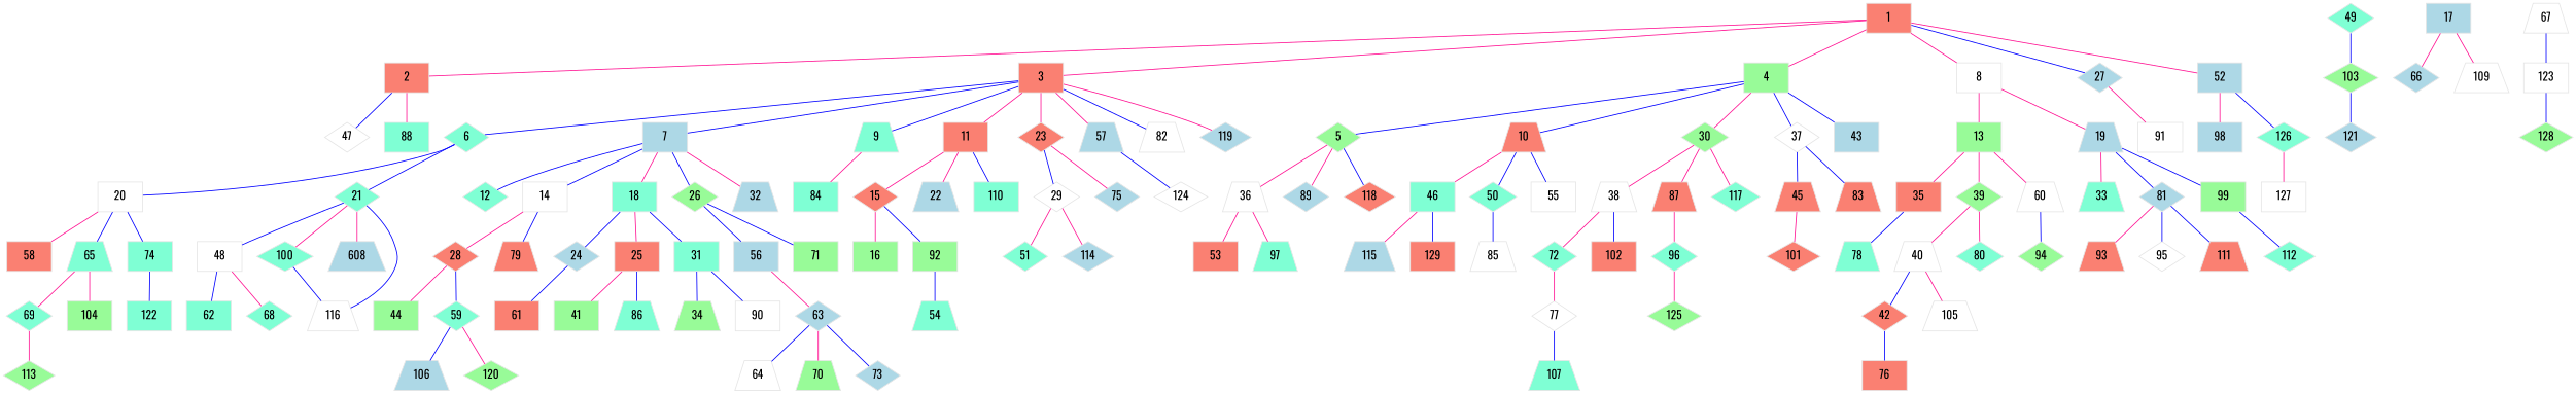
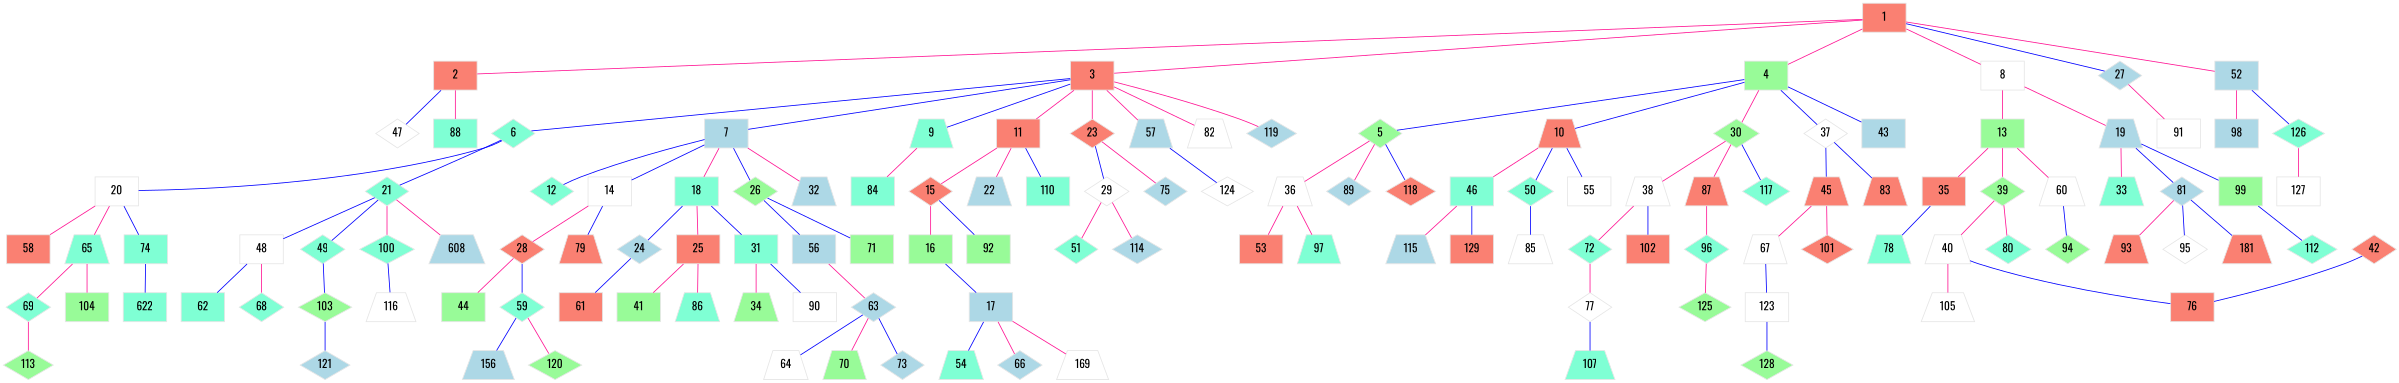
  graph {
    fontname=Oswald
    node [color=gray90 fillcolor=aquamarine fontname=Oswald shape=diamond style=filled]
    edge [color=deeppink fontname=Oswald]
    1 [fillcolor=salmon shape=box]
    2 [fillcolor=salmon shape=box]
    3 [fillcolor=salmon shape=box]
    4 [fillcolor=palegreen shape=box]
    8 [fillcolor=white shape=box]
    27 [fillcolor=lightblue]
    52 [fillcolor=lightblue shape=box]
    47 [fillcolor=white]
    88 [shape=box]
    6
    7 [fillcolor=lightblue shape=box]
    9 [shape=trapezium]
    11 [fillcolor=salmon shape=box]
    23 [fillcolor=salmon]
    57 [fillcolor=lightblue shape=trapezium]
    82 [fillcolor=white shape=trapezium]
    119 [fillcolor=lightblue]
    5 [fillcolor=palegreen]
    10 [fillcolor=salmon shape=trapezium]
    30 [fillcolor=palegreen]
    37 [fillcolor=white]
    43 [fillcolor=lightblue shape=box]
    13 [fillcolor=palegreen shape=box]
    19 [fillcolor=lightblue shape=trapezium]
    91 [fillcolor=white shape=box]
    98 [fillcolor=lightblue shape=box]
    126
    20 [fillcolor=white shape=box]
    21
    12
    14 [fillcolor=white shape=box]
    18 [shape=box]
    26 [fillcolor=palegreen]
    32 [fillcolor=lightblue shape=trapezium]
    84 [shape=box]
    15 [fillcolor=salmon]
    22 [fillcolor=lightblue shape=trapezium]
    110 [shape=box]
    29 [fillcolor=white]
    75 [fillcolor=lightblue]
    124 [fillcolor=white]
    36 [fillcolor=white shape=trapezium]
    89 [fillcolor=lightblue]
    118 [fillcolor=salmon]
    46 [shape=box]
    50
    55 [fillcolor=white shape=box]
    38 [fillcolor=white shape=trapezium]
    87 [fillcolor=salmon shape=trapezium]
    117
    45 [fillcolor=salmon shape=trapezium]
    83 [fillcolor=salmon shape=trapezium]
    53 [fillcolor=salmon shape=box]
    97 [shape=trapezium]
    58 [fillcolor=salmon shape=box]
    65 [shape=trapezium]
    74 [shape=box]
    48 [fillcolor=white shape=box]
    49
    100
    n61 [fillcolor=lightblue label=608 shape=trapezium]
    28 [fillcolor=salmon]
    79 [fillcolor=salmon shape=trapezium]
    24 [fillcolor=lightblue]
    25 [fillcolor=salmon shape=box]
    31 [shape=box]
    56 [fillcolor=lightblue shape=box]
    71 [fillcolor=palegreen shape=box]
    35 [fillcolor=salmon shape=box]
    39 [fillcolor=palegreen]
    60 [fillcolor=white shape=trapezium]
    33 [shape=trapezium]
    81 [fillcolor=lightblue]
    99 [fillcolor=palegreen shape=box]
    115 [fillcolor=lightblue shape=trapezium]
    129 [fillcolor=salmon shape=box]
    85 [fillcolor=white shape=trapezium]
    16 [fillcolor=palegreen shape=box]
    92 [fillcolor=palegreen shape=box]
    78 [shape=trapezium]
    40 [fillcolor=white shape=trapezium]
    80
    94 [fillcolor=palegreen]
    44 [fillcolor=palegreen shape=box]
    59
    17 [fillcolor=lightblue shape=box]
    54 [shape=trapezium]
    66 [fillcolor=lightblue]
-   109 [fillcolor=white shape=trapezium]
+   109 [fillcolor=white shape=trapezium label=169]
    61 [fillcolor=salmon shape=box]
    41 [fillcolor=palegreen shape=box]
    86 [shape=trapezium]
    34 [fillcolor=palegreen shape=trapezium]
    90 [fillcolor=white shape=box]
    93 [fillcolor=salmon shape=trapezium]
    95 [fillcolor=white]
-   111 [fillcolor=salmon shape=trapezium]
+   111 [fillcolor=salmon shape=trapezium label=181]
    112
    69
    104 [fillcolor=palegreen shape=box]
-   122 [shape=box]
+   122 [shape=box label=622]
    62 [shape=box]
    68
    103 [fillcolor=palegreen]
    116 [fillcolor=white shape=trapezium]
    51
    114 [fillcolor=lightblue]
    63 [fillcolor=lightblue]
-   106 [fillcolor=lightblue shape=trapezium]
+   106 [fillcolor=lightblue shape=trapezium label=156]
    120 [fillcolor=palegreen]
    72
    102 [fillcolor=salmon shape=box]
    96
    67 [fillcolor=white shape=trapezium]
    101 [fillcolor=salmon]
    77 [fillcolor=white]
    42 [fillcolor=salmon]
    105 [fillcolor=white shape=trapezium]
    76 [fillcolor=salmon shape=box]
    123 [fillcolor=white shape=box]
    121 [fillcolor=lightblue]
    127 [fillcolor=white shape=box]
    64 [fillcolor=white shape=trapezium]
    70 [fillcolor=palegreen shape=trapezium]
    73 [fillcolor=lightblue]
    113 [fillcolor=palegreen]
    128 [fillcolor=palegreen]
    107 [shape=trapezium]
    125 [fillcolor=palegreen]
    1 -- 2
    1 -- 3
    1 -- 4
    1 -- 8
    1 -- 27 [color=blue]
    1 -- 52
    2 -- 47 [color=blue]
    2 -- 88
    3 -- 6 [color=blue]
    3 -- 7 [color=blue]
    3 -- 9 [color=blue]
    3 -- 11
    3 -- 23
    3 -- 57
-   3 -- 82 [color=blue]
+   3 -- 82
    3 -- 119
    4 -- 5 [color=blue]
    4 -- 10 [color=blue]
    4 -- 30
    4 -- 37 [color=blue]
    4 -- 43 [color=blue]
    8 -- 13
    8 -- 19
    27 -- 91
    52 -- 98
    52 -- 126 [color=blue]
    6 -- 20 [color=blue]
    6 -- 21 [color=blue]
    7 -- 12 [color=blue]
    7 -- 14 [color=blue]
    7 -- 18
    7 -- 26 [color=blue]
    7 -- 32
    9 -- 84
    11 -- 15
    11 -- 22
    11 -- 110 [color=blue]
    23 -- 29 [color=blue]
    23 -- 75
    57 -- 124 [color=blue]
    5 -- 36
    5 -- 89
    5 -- 118 [color=blue]
    10 -- 46
    10 -- 50 [color=blue]
    10 -- 55 [color=blue]
    30 -- 38
    30 -- 87
-   30 -- 117
+   30 -- 117 [color=blue]
    37 -- 45 [color=blue]
    37 -- 83 [color=blue]
    13 -- 35
    13 -- 39
    13 -- 60
    19 -- 33
    19 -- 81 [color=blue]
    19 -- 99 [color=blue]
    126 -- 127
    20 -- 58
-   20 -- 65 [color=blue]
+   20 -- 65
    20 -- 74 [color=blue]
    21 -- 48 [color=blue]
-   21 -- 116 [color=blue]
+   21 -- 49 [color=blue]
    21 -- 100
    21 -- n61
    14 -- 28
    14 -- 79 [color=blue]
    18 -- 24 [color=blue]
    18 -- 25
    18 -- 31 [color=blue]
    26 -- 56 [color=blue]
    26 -- 71 [color=blue]
    15 -- 16
    15 -- 92 [color=blue]
    29 -- 51
    29 -- 114
    36 -- 53
    36 -- 97
    46 -- 115
    46 -- 129 [color=blue]
    50 -- 85 [color=blue]
    38 -- 72
    38 -- 102 [color=blue]
    87 -- 96
+   45 -- 67
    45 -- 101
    65 -- 69
    65 -- 104
    74 -- 122 [color=blue]
    48 -- 62 [color=blue]
    48 -- 68
    49 -- 103 [color=blue]
    100 -- 116 [color=blue]
    28 -- 44
    28 -- 59 [color=blue]
    24 -- 61 [color=blue]
    25 -- 41
-   25 -- 86 [color=blue]
-   31 -- 34 [color=blue]
+   25 -- 86
+   31 -- 34
    31 -- 90 [color=blue]
    56 -- 63
    35 -- 78 [color=blue]
    39 -- 40
    39 -- 80
    60 -- 94 [color=blue]
    81 -- 93
    81 -- 95 [color=blue]
    81 -- 111 [color=blue]
    99 -- 112 [color=blue]
-   40 -- 42 [color=blue]
+   16 -- 17 [color=blue]
+   40 -- 76 [color=blue]
    40 -- 105
    59 -- 106 [color=blue]
    59 -- 120
-   92 -- 54 [color=blue]
+   17 -- 54 [color=blue]
    17 -- 66
    17 -- 109
    69 -- 113
    103 -- 121 [color=blue]
    63 -- 64 [color=blue]
    63 -- 70
    63 -- 73 [color=blue]
    72 -- 77
    96 -- 125
    67 -- 123 [color=blue]
    77 -- 107 [color=blue]
    42 -- 76 [color=blue]
    123 -- 128 [color=blue]
  }
